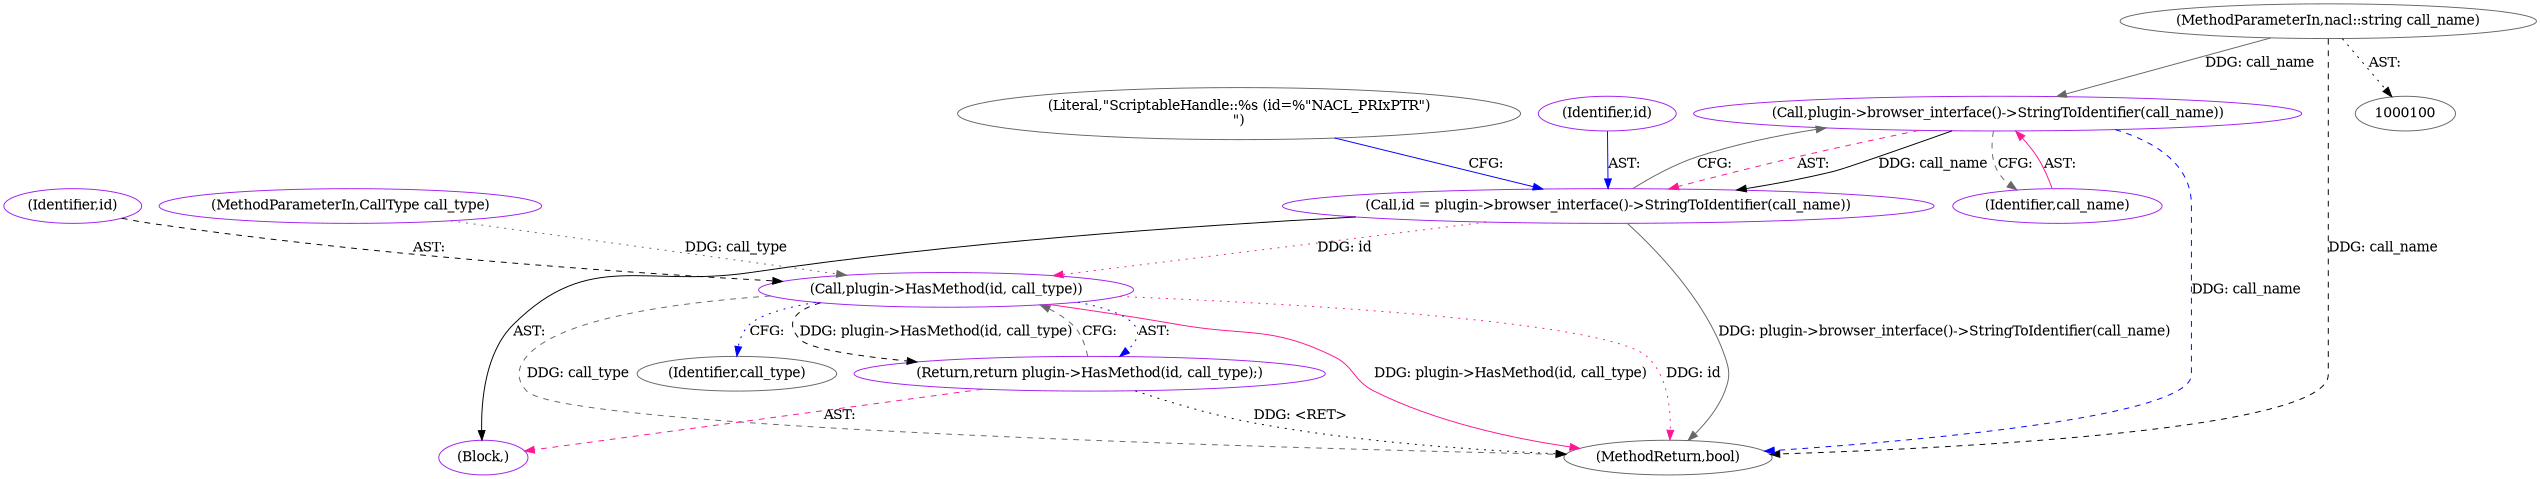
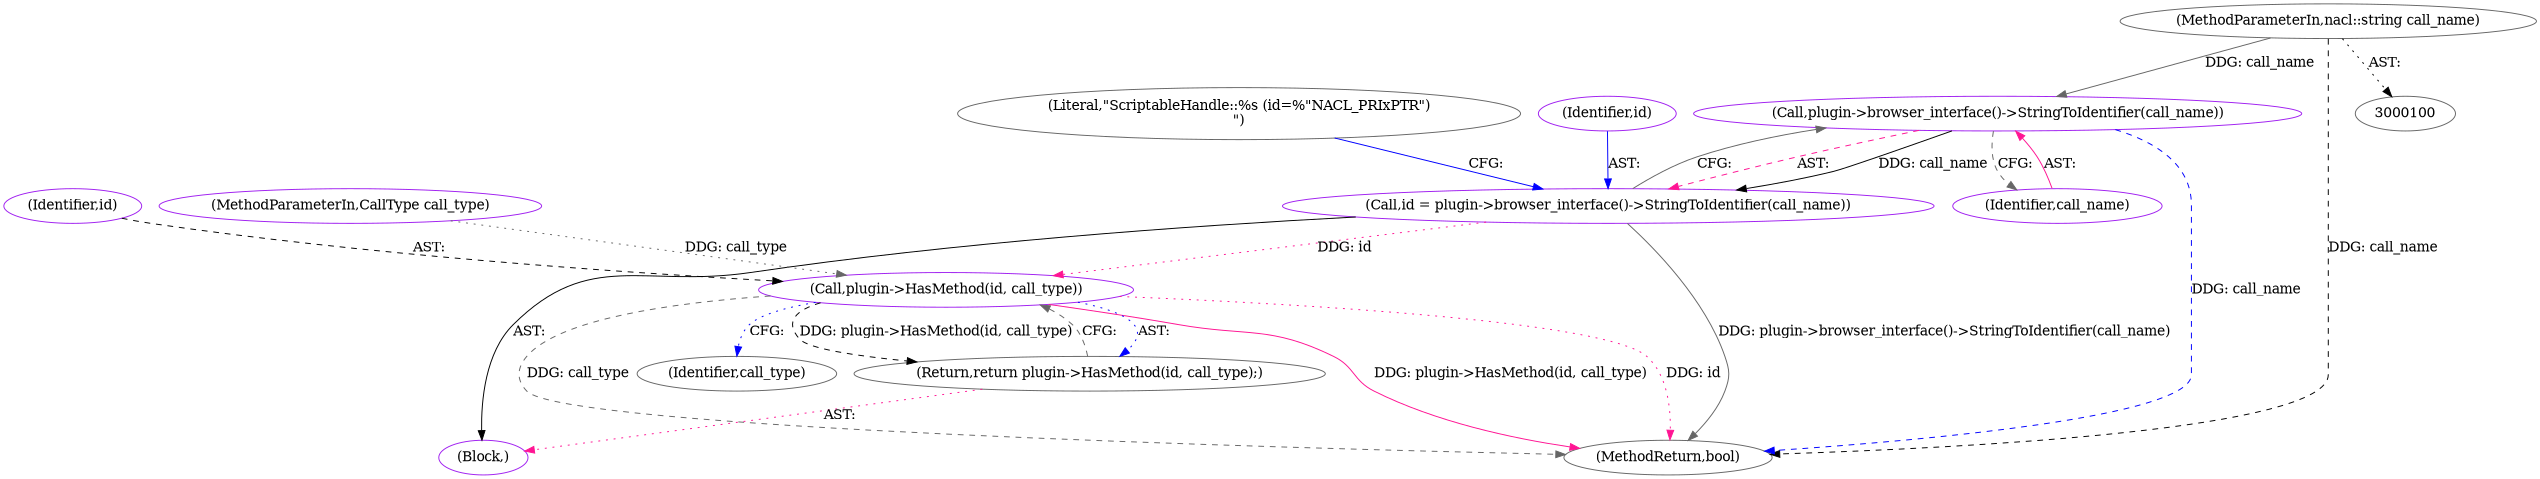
  digraph {
    node [color=purple]
    edge [color=gray40 style=solid]
    n1 [color=gray40 label="(MethodParameterIn,nacl::string call_name)"]
    n2 [label="(Call,plugin->browser_interface()->StringToIdentifier(call_name))"]
    n3 [color=gray40 label="(MethodReturn,bool)"]
-   1000100 [color=gray40]
+   1000100 [color=gray40 label=3000100]
    n5 [label="(Call,id = plugin->browser_interface()->StringToIdentifier(call_name))"]
    n6 [label="(Identifier,call_name)"]
    n7 [label="(Call,plugin->HasMethod(id, call_type))"]
    n8 [label="(Block,)"]
-   n9 [label="(Return,return plugin->HasMethod(id, call_type);)"]
+   n9 [color=gray40 label="(Return,return plugin->HasMethod(id, call_type);)"]
    n10 [color=gray40 label="(Identifier,call_type)"]
    n11 [label="(MethodParameterIn,CallType call_type)"]
    n12 [label="(Identifier,id)"]
    n13 [label="(Identifier,id)"]
    n14 [color=gray40 label="(Literal,\"ScriptableHandle::%s (id=%\"NACL_PRIxPTR\")\n\")"]
    n1 -> n2 [label="DDG: call_name"]
    n1 -> n3 [color=black label="DDG: call_name" style=dashed]
    n1 -> 1000100 [color=black label="AST: " style=dotted]
    n2 -> n3 [color=blue label="DDG: call_name" style=dashed]
    n2 -> n5 [color=deeppink label="AST: " style=dashed]
    n2 -> n5 [color=black label="DDG: call_name"]
    n2 -> n6 [label="CFG: " style=dashed]
    n5 -> n2 [label="CFG: "]
    n5 -> n3 [label="DDG: plugin->browser_interface()->StringToIdentifier(call_name)"]
    n5 -> n7 [color=deeppink label="DDG: id" style=dotted]
    n5 -> n8 [color=black label="AST: "]
    n6 -> n2 [color=deeppink label="AST: "]
    n7 -> n3 [color=deeppink label="DDG: plugin->HasMethod(id, call_type)"]
    n7 -> n3 [color=deeppink label="DDG: id" style=dotted]
    n7 -> n3 [label="DDG: call_type" style=dashed]
    n7 -> n9 [color=blue label="AST: " style=dotted]
    n7 -> n9 [color=black label="DDG: plugin->HasMethod(id, call_type)" style=dashed]
    n7 -> n10 [color=blue label="CFG: " style=dotted]
-   n9 -> n3 [color=black label="DDG: <RET>" style=dotted]
    n9 -> n7 [label="CFG: " style=dashed]
-   n9 -> n8 [color=deeppink label="AST: " style=dashed]
+   n9 -> n8 [color=deeppink label="AST: " style=dotted]
    n11 -> n7 [label="DDG: call_type" style=dotted]
    n12 -> n5 [color=blue label="AST: "]
    n13 -> n7 [color=black label="AST: " style=dashed]
    n14 -> n5 [color=blue label="CFG: "]
  }
